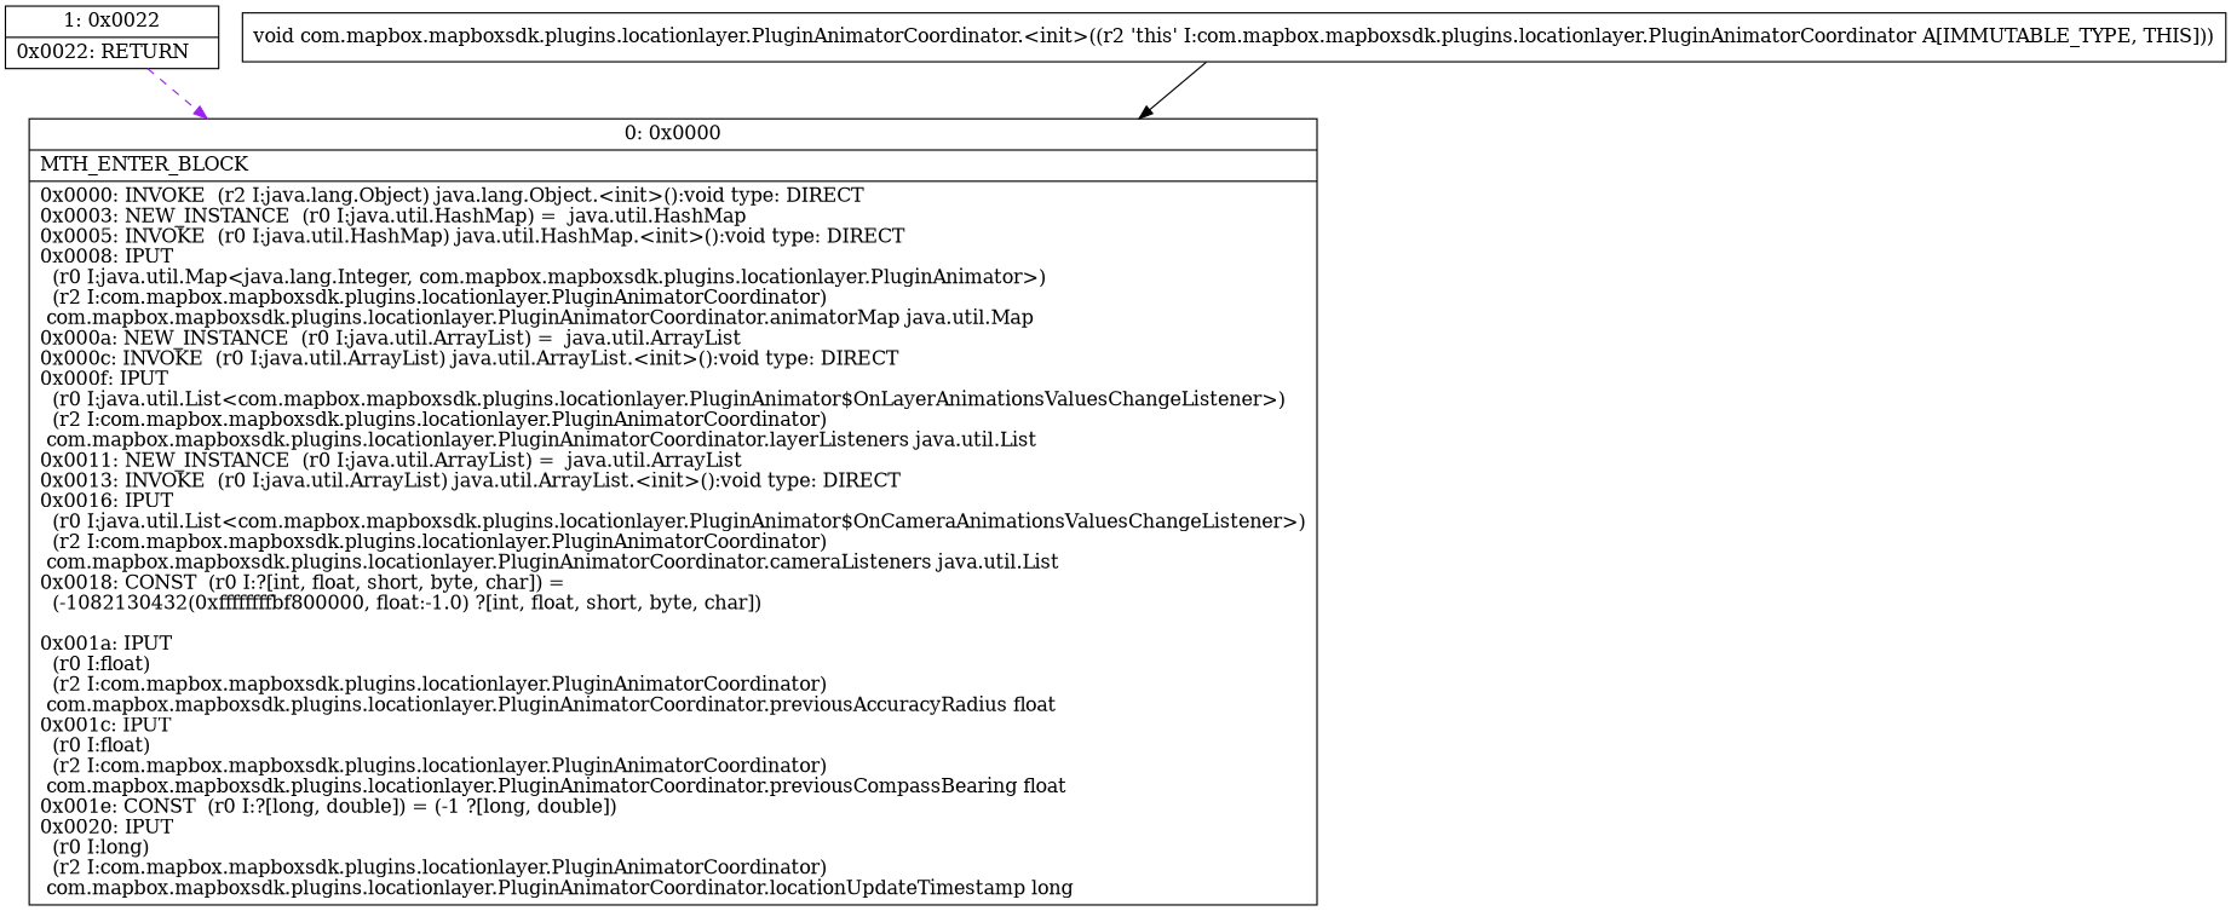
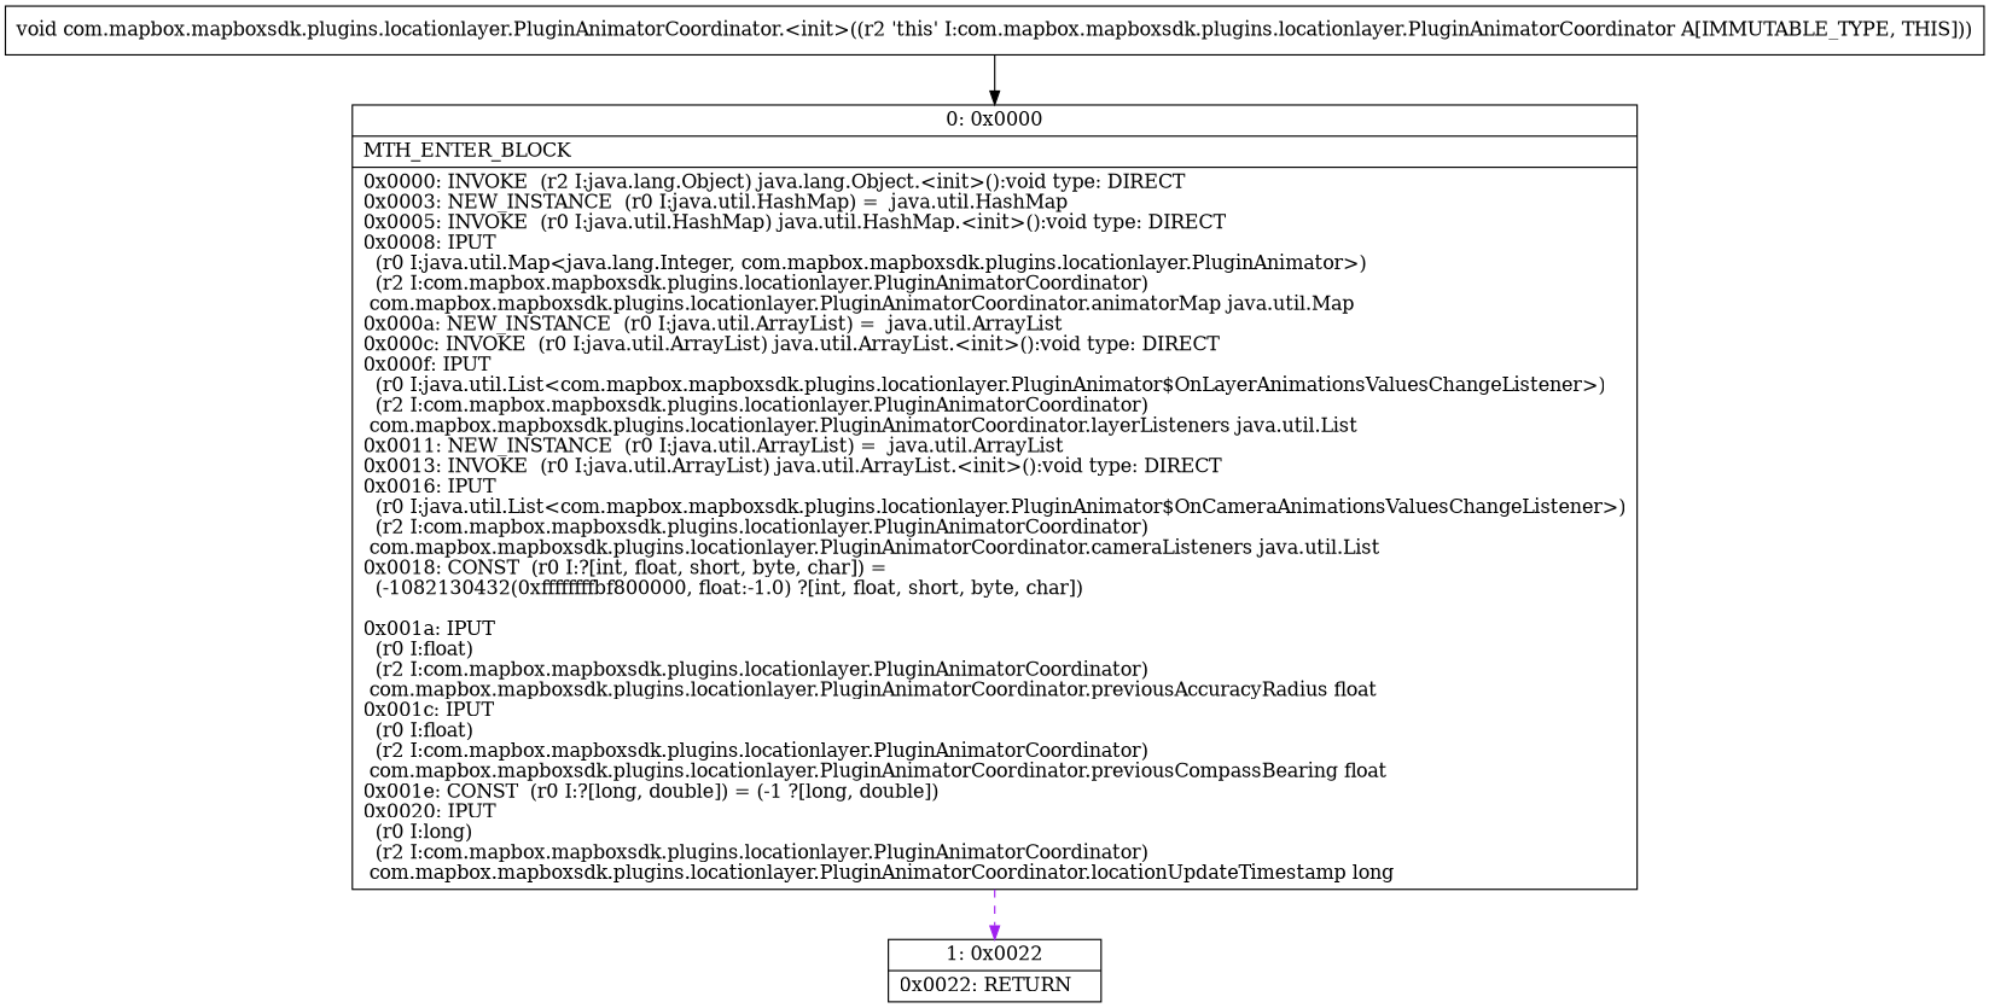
  digraph {
    node [shape=record]
    edge [arrowhead=normal]
    n1 [label="{0\:\ 0x0000|MTH_ENTER_BLOCK\l|0x0000: INVOKE  (r2 I:java.lang.Object) java.lang.Object.\<init\>():void type: DIRECT \l0x0003: NEW_INSTANCE  (r0 I:java.util.HashMap) =  java.util.HashMap \l0x0005: INVOKE  (r0 I:java.util.HashMap) java.util.HashMap.\<init\>():void type: DIRECT \l0x0008: IPUT  \l  (r0 I:java.util.Map\<java.lang.Integer, com.mapbox.mapboxsdk.plugins.locationlayer.PluginAnimator\>)\l  (r2 I:com.mapbox.mapboxsdk.plugins.locationlayer.PluginAnimatorCoordinator)\l com.mapbox.mapboxsdk.plugins.locationlayer.PluginAnimatorCoordinator.animatorMap java.util.Map \l0x000a: NEW_INSTANCE  (r0 I:java.util.ArrayList) =  java.util.ArrayList \l0x000c: INVOKE  (r0 I:java.util.ArrayList) java.util.ArrayList.\<init\>():void type: DIRECT \l0x000f: IPUT  \l  (r0 I:java.util.List\<com.mapbox.mapboxsdk.plugins.locationlayer.PluginAnimator$OnLayerAnimationsValuesChangeListener\>)\l  (r2 I:com.mapbox.mapboxsdk.plugins.locationlayer.PluginAnimatorCoordinator)\l com.mapbox.mapboxsdk.plugins.locationlayer.PluginAnimatorCoordinator.layerListeners java.util.List \l0x0011: NEW_INSTANCE  (r0 I:java.util.ArrayList) =  java.util.ArrayList \l0x0013: INVOKE  (r0 I:java.util.ArrayList) java.util.ArrayList.\<init\>():void type: DIRECT \l0x0016: IPUT  \l  (r0 I:java.util.List\<com.mapbox.mapboxsdk.plugins.locationlayer.PluginAnimator$OnCameraAnimationsValuesChangeListener\>)\l  (r2 I:com.mapbox.mapboxsdk.plugins.locationlayer.PluginAnimatorCoordinator)\l com.mapbox.mapboxsdk.plugins.locationlayer.PluginAnimatorCoordinator.cameraListeners java.util.List \l0x0018: CONST  (r0 I:?[int, float, short, byte, char]) = \l  (\-1082130432(0xffffffffbf800000, float:\-1.0) ?[int, float, short, byte, char])\l \l0x001a: IPUT  \l  (r0 I:float)\l  (r2 I:com.mapbox.mapboxsdk.plugins.locationlayer.PluginAnimatorCoordinator)\l com.mapbox.mapboxsdk.plugins.locationlayer.PluginAnimatorCoordinator.previousAccuracyRadius float \l0x001c: IPUT  \l  (r0 I:float)\l  (r2 I:com.mapbox.mapboxsdk.plugins.locationlayer.PluginAnimatorCoordinator)\l com.mapbox.mapboxsdk.plugins.locationlayer.PluginAnimatorCoordinator.previousCompassBearing float \l0x001e: CONST  (r0 I:?[long, double]) = (\-1 ?[long, double]) \l0x0020: IPUT  \l  (r0 I:long)\l  (r2 I:com.mapbox.mapboxsdk.plugins.locationlayer.PluginAnimatorCoordinator)\l com.mapbox.mapboxsdk.plugins.locationlayer.PluginAnimatorCoordinator.locationUpdateTimestamp long \l}"]
    n2 [label="{1\:\ 0x0022|0x0022: RETURN   \l}"]
    n3 [label="{void com.mapbox.mapboxsdk.plugins.locationlayer.PluginAnimatorCoordinator.\<init\>((r2 'this' I:com.mapbox.mapboxsdk.plugins.locationlayer.PluginAnimatorCoordinator A[IMMUTABLE_TYPE, THIS])) }"]
-   n2 -> n1 [color=purple style=dashed]
+   n1 -> n2 [color=purple style=dashed]
    n3 -> n1 [color=black style=solid]
  }
